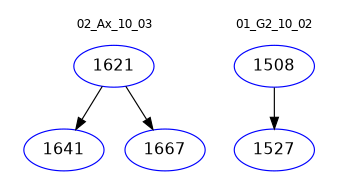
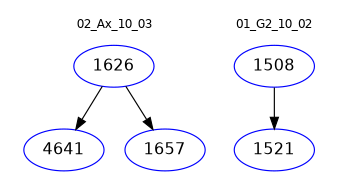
  digraph {
    fontname="DejaVu Sans"
    node [color=blue fontname="DejaVu Sans"]
    edge [color=black fontname="DejaVu Sans"]
-   n1 [label=1621]
-   n2 [label=1641]
-   n3 [label=1667]
+   n1 [label=1626]
+   n2 [label=4641]
+   n3 [label=1657]
    n4 [label=1508]
-   n5 [label=1527]
+   n5 [label=1521]
    subgraph cluster_1 {
      color=white
      fontsize=10
      label="02_Ax_10_03"
      n1
      n2
      n3
    }
    subgraph cluster_2 {
      color=white
      fontsize=10
      label="01_G2_10_02"
      n4
      n5
    }
    n1 -> n2
    n1 -> n3
    n4 -> n5
  }
